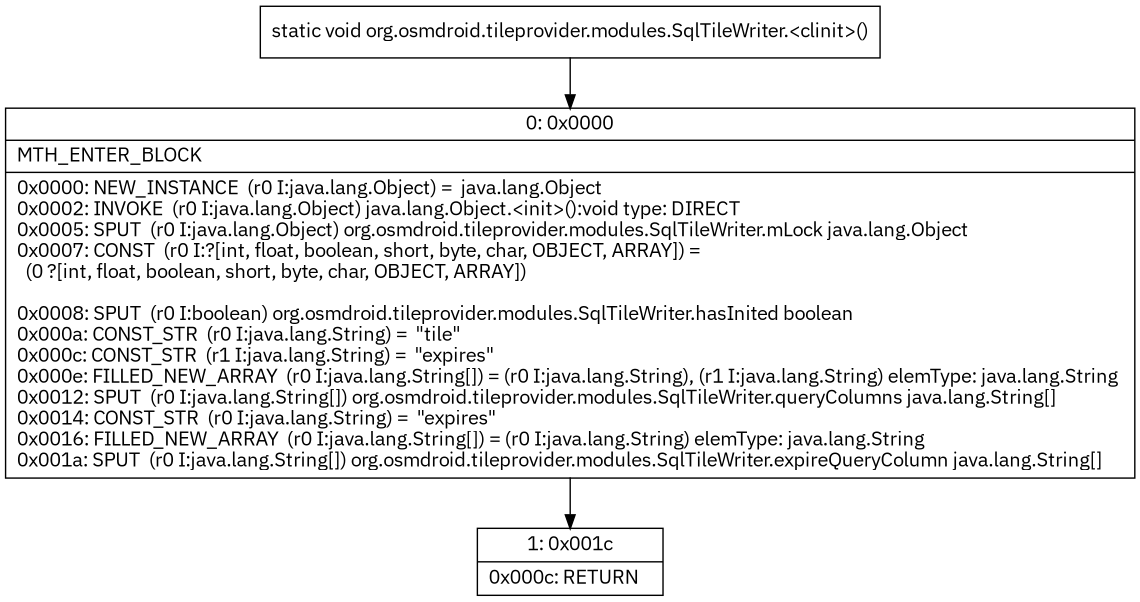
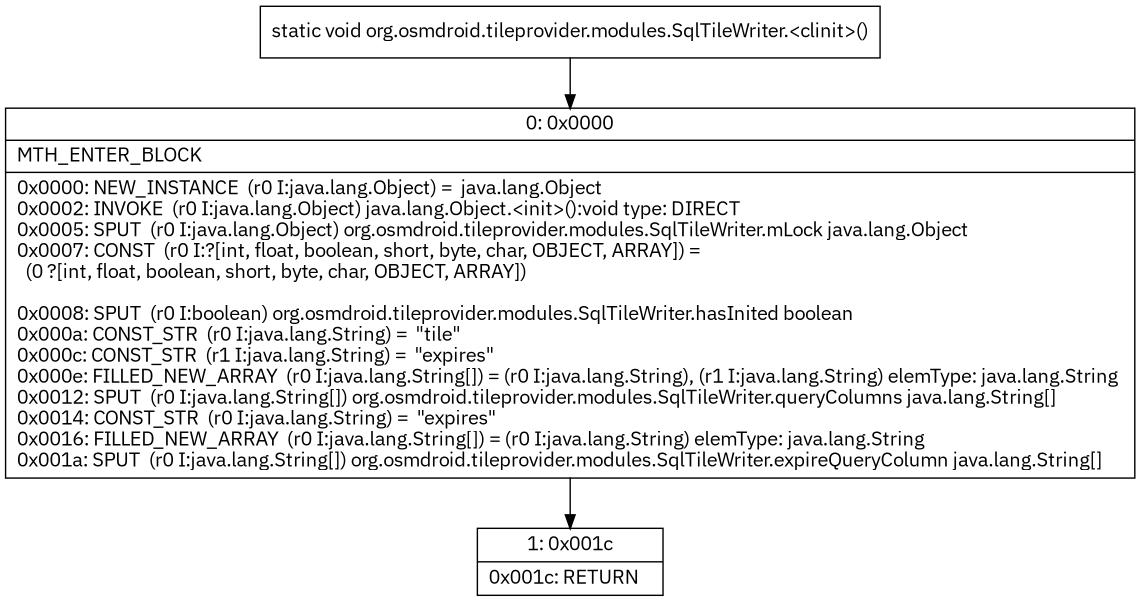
  digraph {
    fontname="IBM Plex Sans"
    node [shape=record fontname="IBM Plex Sans"]
    edge [fontname="IBM Plex Sans"]
    n1 [label="{0\:\ 0x0000|MTH_ENTER_BLOCK\l|0x0000: NEW_INSTANCE  (r0 I:java.lang.Object) =  java.lang.Object \l0x0002: INVOKE  (r0 I:java.lang.Object) java.lang.Object.\<init\>():void type: DIRECT \l0x0005: SPUT  (r0 I:java.lang.Object) org.osmdroid.tileprovider.modules.SqlTileWriter.mLock java.lang.Object \l0x0007: CONST  (r0 I:?[int, float, boolean, short, byte, char, OBJECT, ARRAY]) = \l  (0 ?[int, float, boolean, short, byte, char, OBJECT, ARRAY])\l \l0x0008: SPUT  (r0 I:boolean) org.osmdroid.tileprovider.modules.SqlTileWriter.hasInited boolean \l0x000a: CONST_STR  (r0 I:java.lang.String) =  \"tile\" \l0x000c: CONST_STR  (r1 I:java.lang.String) =  \"expires\" \l0x000e: FILLED_NEW_ARRAY  (r0 I:java.lang.String[]) = (r0 I:java.lang.String), (r1 I:java.lang.String) elemType: java.lang.String \l0x0012: SPUT  (r0 I:java.lang.String[]) org.osmdroid.tileprovider.modules.SqlTileWriter.queryColumns java.lang.String[] \l0x0014: CONST_STR  (r0 I:java.lang.String) =  \"expires\" \l0x0016: FILLED_NEW_ARRAY  (r0 I:java.lang.String[]) = (r0 I:java.lang.String) elemType: java.lang.String \l0x001a: SPUT  (r0 I:java.lang.String[]) org.osmdroid.tileprovider.modules.SqlTileWriter.expireQueryColumn java.lang.String[] \l}"]
-   n2 [label="{1\:\ 0x001c|0x000c: RETURN   \l}"]
+   n2 [label="{1\:\ 0x001c|0x001c: RETURN   \l}"]
    n3 [label="{static void org.osmdroid.tileprovider.modules.SqlTileWriter.\<clinit\>() }"]
    n1 -> n2
    n3 -> n1
  }
